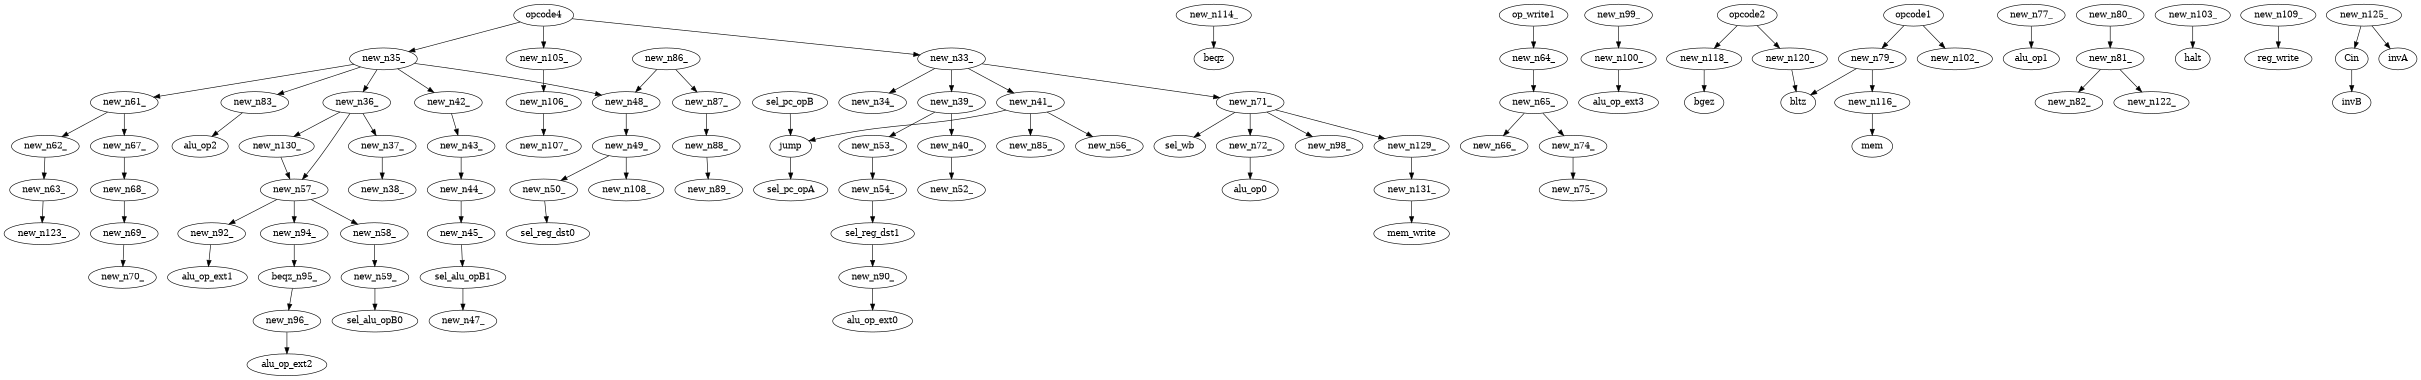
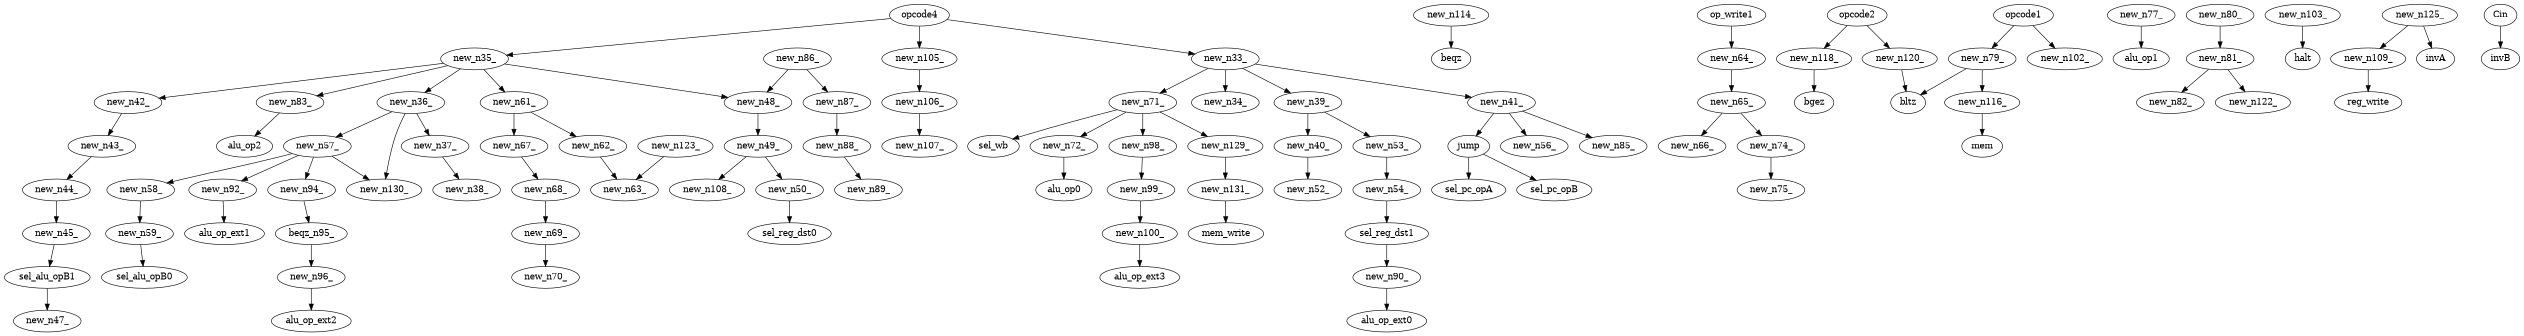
  digraph {
    opcode4
    new_n33_
    new_n35_
    new_n105_
    new_n34_
    new_n39_
    new_n41_
    new_n71_
    new_n36_
    new_n42_
    new_n48_
    new_n61_
    new_n83_
    new_n106_
    new_n40_
    new_n53_
    new_n56_
    new_n85_
    jump
    new_n72_
    new_n98_
    new_n129_
    sel_wb
    new_n37_
    new_n57_
    new_n130_
    new_n43_
    new_n49_
    new_n62_
    new_n67_
    alu_op2
    new_n38_
    new_n58_
    new_n92_
    new_n94_
    new_n114_
    beqz
    new_n52_
    new_n54_
    sel_pc_opA
    sel_pc_opB
    new_n44_
    new_n45_
    sel_alu_opB1
    new_n47_
    new_n50_
    new_n108_
    new_n86_
    new_n87_
    sel_reg_dst0
    sel_reg_dst1
    new_n90_
    alu_op_ext0
    new_n59_
    alu_op_ext1
    n56 [label=beqz_n95_]
    sel_alu_opB0
    new_n63_
    new_n68_
    new_n123_
    n61 [label=op_write1]
    new_n64_
    new_n65_
    new_n66_
    new_n74_
    new_n75_
    new_n69_
    new_n70_
    alu_op0
    new_n99_
    new_n131_
    opcode2
    new_n118_
    new_n120_
    bgez
    bltz
    new_n77_
    alu_op1
    opcode1
    new_n79_
    new_n102_
    new_n116_
    new_n80_
    new_n81_
    n85 [label=mem]
    new_n82_
    new_n122_
    new_n88_
    new_n89_
    new_n96_
    alu_op_ext2
    new_n100_
    alu_op_ext3
    new_n103_
    halt
    new_n107_
    new_n109_
    reg_write
    new_n125_
    Cin
    invA
    invB
    mem_write
    opcode4 -> new_n33_
    opcode4 -> new_n35_
    opcode4 -> new_n105_
    new_n33_ -> new_n34_
    new_n33_ -> new_n39_
    new_n33_ -> new_n41_
    new_n33_ -> new_n71_
    new_n35_ -> new_n36_
    new_n35_ -> new_n42_
    new_n35_ -> new_n48_
    new_n35_ -> new_n61_
    new_n35_ -> new_n83_
    new_n105_ -> new_n106_
    new_n39_ -> new_n40_
    new_n39_ -> new_n53_
    new_n41_ -> new_n56_
    new_n41_ -> new_n85_
    new_n41_ -> jump
    new_n71_ -> new_n72_
    new_n71_ -> new_n98_
    new_n71_ -> new_n129_
    new_n71_ -> sel_wb
    new_n36_ -> new_n37_
    new_n36_ -> new_n57_
    new_n36_ -> new_n130_
    new_n42_ -> new_n43_
    new_n48_ -> new_n49_
    new_n61_ -> new_n62_
    new_n61_ -> new_n67_
    new_n83_ -> alu_op2
    new_n106_ -> new_n107_
    new_n40_ -> new_n52_
    new_n53_ -> new_n54_
    jump -> sel_pc_opA
-   sel_pc_opB -> jump
+   jump -> sel_pc_opB
    new_n72_ -> alu_op0
+   new_n98_ -> new_n99_
    new_n129_ -> new_n131_
    new_n37_ -> new_n38_
-   new_n130_ -> new_n57_
+   new_n57_ -> new_n130_
    new_n57_ -> new_n58_
    new_n57_ -> new_n92_
    new_n57_ -> new_n94_
    new_n43_ -> new_n44_
    new_n49_ -> new_n50_
    new_n49_ -> new_n108_
    new_n62_ -> new_n63_
    new_n67_ -> new_n68_
    new_n58_ -> new_n59_
    new_n92_ -> alu_op_ext1
    new_n94_ -> n56
    new_n114_ -> beqz
    new_n54_ -> sel_reg_dst1
    new_n44_ -> new_n45_
    new_n45_ -> sel_alu_opB1
    sel_alu_opB1 -> new_n47_
    new_n50_ -> sel_reg_dst0
    new_n86_ -> new_n48_
    new_n86_ -> new_n87_
    new_n87_ -> new_n88_
    sel_reg_dst1 -> new_n90_
    new_n90_ -> alu_op_ext0
    new_n59_ -> sel_alu_opB0
    n56 -> new_n96_
-   new_n63_ -> new_n123_
+   new_n123_ -> new_n63_
    new_n68_ -> new_n69_
    n61 -> new_n64_
    new_n64_ -> new_n65_
    new_n65_ -> new_n66_
    new_n65_ -> new_n74_
    new_n74_ -> new_n75_
    new_n69_ -> new_n70_
    new_n99_ -> new_n100_
    new_n131_ -> mem_write
    opcode2 -> new_n118_
    opcode2 -> new_n120_
    new_n118_ -> bgez
    new_n120_ -> bltz
    new_n77_ -> alu_op1
    opcode1 -> new_n79_
    opcode1 -> new_n102_
    new_n79_ -> bltz
    new_n79_ -> new_n116_
    new_n116_ -> n85
    new_n80_ -> new_n81_
    new_n81_ -> new_n82_
    new_n81_ -> new_n122_
    new_n88_ -> new_n89_
    new_n96_ -> alu_op_ext2
    new_n100_ -> alu_op_ext3
    new_n103_ -> halt
    new_n109_ -> reg_write
-   new_n125_ -> Cin
+   new_n125_ -> new_n109_
    new_n125_ -> invA
    Cin -> invB
  }
